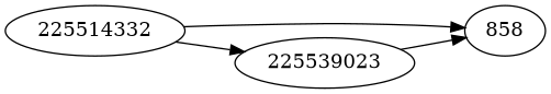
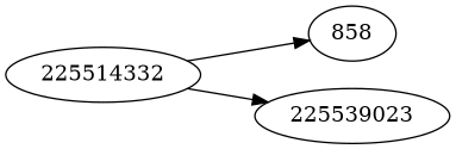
  strict digraph {
    rankdir=LR
    n1 [label=225514332]
    858
    225539023
    n1 -> 858
    n1 -> 225539023
-   225539023 -> 858
  }
